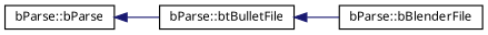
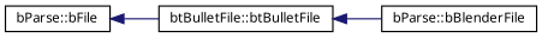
  digraph {
    fontname="Noto Sans"
    rankdir=LR
    node [color=black fillcolor=white fontname="Noto Sans" fontsize=10 shape=record style=filled]
    edge [color=midnightblue dir=back fontname="Noto Sans" fontsize=10 labelfontname=Helvetica labelfontsize=10 style=solid]
-   n1 [height=0.2 label="bParse::bParse" width=0.4]
-   n2 [height=0.2 label="bParse::btBulletFile" width=0.4]
+   n1 [height=0.2 label="bParse::bFile" width=0.4]
+   n2 [height=0.2 label="btBulletFile::btBulletFile" width=0.4]
    n3 [height=0.2 label="bParse::bBlenderFile" width=0.4]
    n1 -> n2
    n2 -> n3
  }
